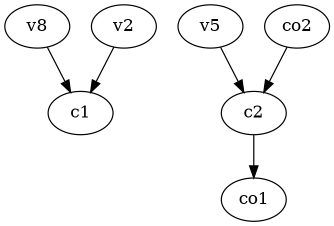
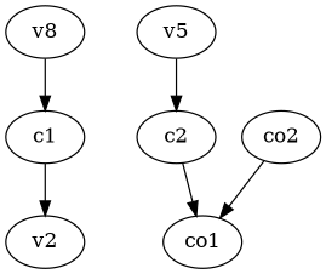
  strict digraph {
    edge [weight=1]
    n1 [label=v8]
    c1
    v2
    n4 [label=v5]
    c2
    co1
    co2
    n1 -> c1
-   v2 -> c1
+   c1 -> v2
    n4 -> c2
    c2 -> co1
-   co2 -> c2
+   co2 -> co1
  }
